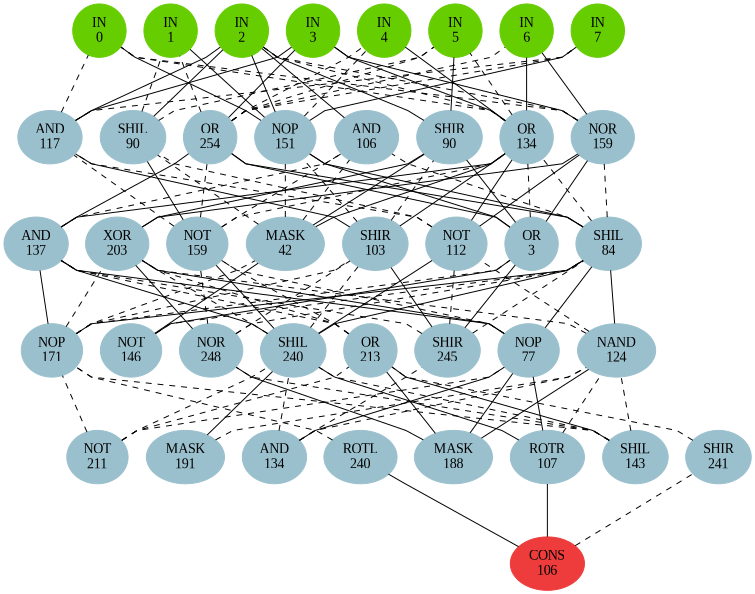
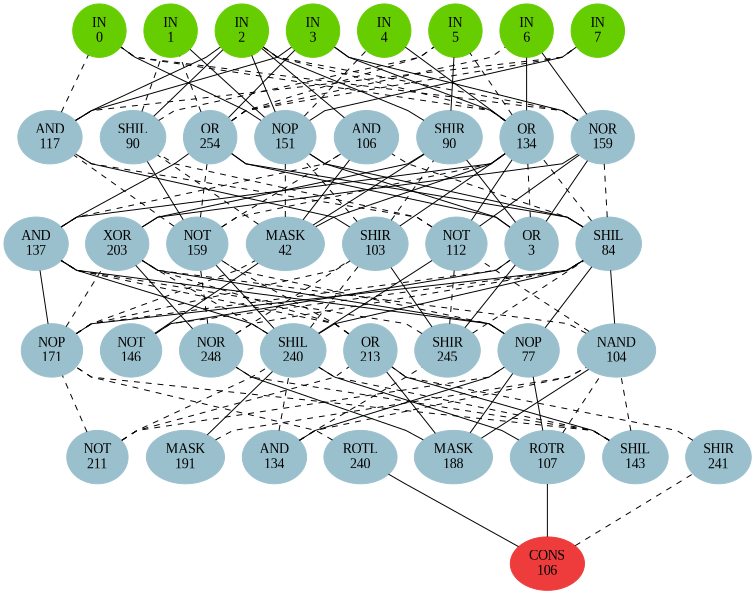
  graph {
    fontname="Liberation Serif"
    ordering=out
    rankdir=BT
    ranksep=0.75
    splines=polyline
    node [color=lightblue3 fontname="Liberation Serif" style=filled]
    edge [fontname="Liberation Serif" style=dashed]
    n1 [color=chartreuse3 label="IN\n0"]
    n2 [color=chartreuse3 label="IN\n1"]
    n3 [color=chartreuse3 label="IN\n2"]
    n4 [color=chartreuse3 label="IN\n3"]
    n5 [color=chartreuse3 label="IN\n4"]
    n6 [color=chartreuse3 label="IN\n5"]
    n7 [color=chartreuse3 label="IN\n6"]
    n8 [color=chartreuse3 label="IN\n7"]
    n9 [label="AND\n117"]
    n10 [label="SHIL\n90"]
    n11 [label="OR\n254"]
    n12 [label="NOP\n151"]
    n13 [label="AND\n106"]
    n14 [label="SHIR\n90"]
    n15 [label="OR\n134"]
    n16 [label="NOR\n159"]
    n17 [label="AND\n137"]
    n18 [label="XOR\n203"]
    n19 [label="NOT\n159"]
    n20 [label="MASK\n42"]
    n21 [label="SHIR\n103"]
    n22 [label="NOT\n112"]
    n23 [label="OR\n3"]
    n24 [label="SHIL\n84"]
    n25 [label="NOP\n171"]
    n26 [label="NOT\n146"]
    n27 [label="NOR\n248"]
    n28 [label="SHIL\n240"]
    n29 [label="OR\n213"]
    n30 [label="SHIR\n245"]
    n31 [label="NOP\n77"]
-   n32 [label="NAND\n124"]
+   n32 [label="NAND\n104"]
    n33 [label="NOT\n211"]
    n34 [label="MASK\n191"]
    n35 [label="AND\n134"]
    n36 [label="ROTL\n240"]
    n37 [label="MASK\n188"]
    n38 [label="ROTR\n107"]
    n39 [label="SHIL\n143"]
    n40 [label="SHIR\n241"]
    n41 [color=brown2 label="CONS\n106"]
    subgraph sub_1 {
      rank=same
      n1
      n2
      n3
      n4
      n5
      n6
      n7
      n8
    }
    subgraph sub_2 {
      rank=same
      n9
      n10
      n11
      n12
      n13
      n14
      n15
      n16
    }
    subgraph sub_3 {
      rank=same
      n17
      n18
      n19
      n20
      n21
      n22
      n23
      n24
    }
    subgraph sub_4 {
      rank=same
      n25
      n26
      n27
      n28
      n29
      n30
      n31
      n32
    }
    subgraph sub_5 {
      rank=same
      n33
      n34
      n35
      n36
      n37
      n38
      n39
      n40
    }
    subgraph sub_6 {
      rank=same
      n41
    }
    n1 -- n2 [style=invis]
    n2 -- n3 [style=invis]
    n3 -- n4 [style=invis]
    n4 -- n5 [style=invis]
    n5 -- n6 [style=invis]
    n6 -- n7 [style=invis]
    n7 -- n8 [style=invis]
    n9 -- n1
    n9 -- n3 [style=solid]
    n9 -- n4 [style=solid]
    n9 -- n8
    n9 -- n10 [style=invis]
    n10 -- n2
    n10 -- n3 [style=solid]
    n10 -- n6
    n10 -- n11 [style=invis]
    n11 -- n2
    n11 -- n4 [style=solid]
-   n11 -- n5
    n11 -- n6
    n11 -- n7
    n11 -- n8
    n11 -- n12 [style=invis]
    n12 -- n1 [style=solid]
    n12 -- n2 [style=solid]
    n12 -- n3 [style=solid]
    n12 -- n5
    n12 -- n8 [style=solid]
    n12 -- n13 [style=invis]
    n13 -- n3 [style=solid]
    n13 -- n14 [style=invis]
    n14 -- n3 [style=solid]
    n14 -- n6 [style=solid]
    n14 -- n15 [style=invis]
    n15 -- n1
    n15 -- n3
    n15 -- n4 [style=solid]
    n15 -- n5 [style=solid]
    n15 -- n6
    n15 -- n7 [style=solid]
    n15 -- n16 [style=invis]
    n16 -- n1
    n16 -- n3
    n16 -- n4 [style=solid]
    n16 -- n7 [style=solid]
    n17 -- n11 [style=solid]
    n17 -- n13
    n17 -- n15 [style=solid]
    n17 -- n18 [style=invis]
    n18 -- n14 [style=solid]
    n18 -- n16 [style=solid]
    n18 -- n19 [style=invis]
    n19 -- n9
    n19 -- n10 [style=solid]
    n19 -- n11
    n19 -- n13
    n19 -- n15
    n19 -- n20 [style=invis]
    n20 -- n10
    n20 -- n12
-   n20 -- n13
+   n20 -- n13 [style=solid]
    n20 -- n14 [style=solid]
    n20 -- n15 [style=solid]
    n20 -- n21 [style=invis]
    n21 -- n9 [style=solid]
    n21 -- n12
    n21 -- n14
    n21 -- n15 [style=solid]
    n21 -- n22 [style=invis]
    n22 -- n9
    n22 -- n10
    n22 -- n15 [style=solid]
    n22 -- n16 [style=solid]
    n22 -- n23 [style=invis]
    n23 -- n11 [style=solid]
    n23 -- n12 [style=solid]
    n23 -- n14 [style=solid]
    n23 -- n15
    n23 -- n16 [style=solid]
    n23 -- n24 [style=invis]
    n24 -- n11 [style=solid]
    n24 -- n12 [style=solid]
    n24 -- n13
    n24 -- n15
    n24 -- n16
    n25 -- n17 [style=solid]
    n25 -- n18
    n25 -- n20
    n25 -- n21
    n25 -- n23
    n25 -- n24 [style=solid]
    n25 -- n26 [style=invis]
    n26 -- n20 [style=solid]
    n26 -- n23 [style=solid]
    n26 -- n24
    n26 -- n27 [style=invis]
    n27 -- n18 [style=solid]
    n27 -- n19
    n27 -- n21
    n27 -- n24
    n27 -- n28 [style=invis]
    n28 -- n17 [style=solid]
    n28 -- n18
    n28 -- n19 [style=solid]
    n28 -- n21
    n28 -- n22 [style=solid]
    n28 -- n24 [style=solid]
    n28 -- n29 [style=invis]
    n29 -- n17
    n29 -- n18
    n29 -- n19
    n29 -- n30 [style=invis]
    n30 -- n17
    n30 -- n21 [style=solid]
    n30 -- n22
    n30 -- n23 [style=solid]
    n30 -- n24
    n30 -- n31 [style=invis]
    n31 -- n17 [style=solid]
    n31 -- n18 [style=solid]
    n31 -- n19
    n31 -- n24 [style=solid]
    n31 -- n32 [style=invis]
    n32 -- n18
    n32 -- n22
    n32 -- n24 [style=solid]
    n33 -- n25
    n33 -- n28
    n33 -- n29
    n33 -- n31
    n33 -- n34 [style=invis]
    n34 -- n28 [style=solid]
    n34 -- n32
    n34 -- n35 [style=invis]
    n35 -- n28
    n35 -- n30
    n35 -- n31 [style=solid]
    n35 -- n32
    n35 -- n36 [style=invis]
    n36 -- n25
    n36 -- n37 [style=invis]
    n37 -- n27 [style=solid]
    n37 -- n29 [style=solid]
    n37 -- n31 [style=solid]
    n37 -- n32 [style=solid]
    n37 -- n38 [style=invis]
    n38 -- n28 [style=solid]
    n38 -- n31 [style=solid]
    n38 -- n32
    n38 -- n39 [style=invis]
    n39 -- n25
    n39 -- n27
    n39 -- n28
    n39 -- n29 [style=solid]
    n39 -- n32
    n39 -- n40 [style=invis]
    n40 -- n29
    n41 -- n36 [style=solid]
    n41 -- n38 [style=solid]
    n41 -- n40
    n41 -- n41 [style=invis]
  }
